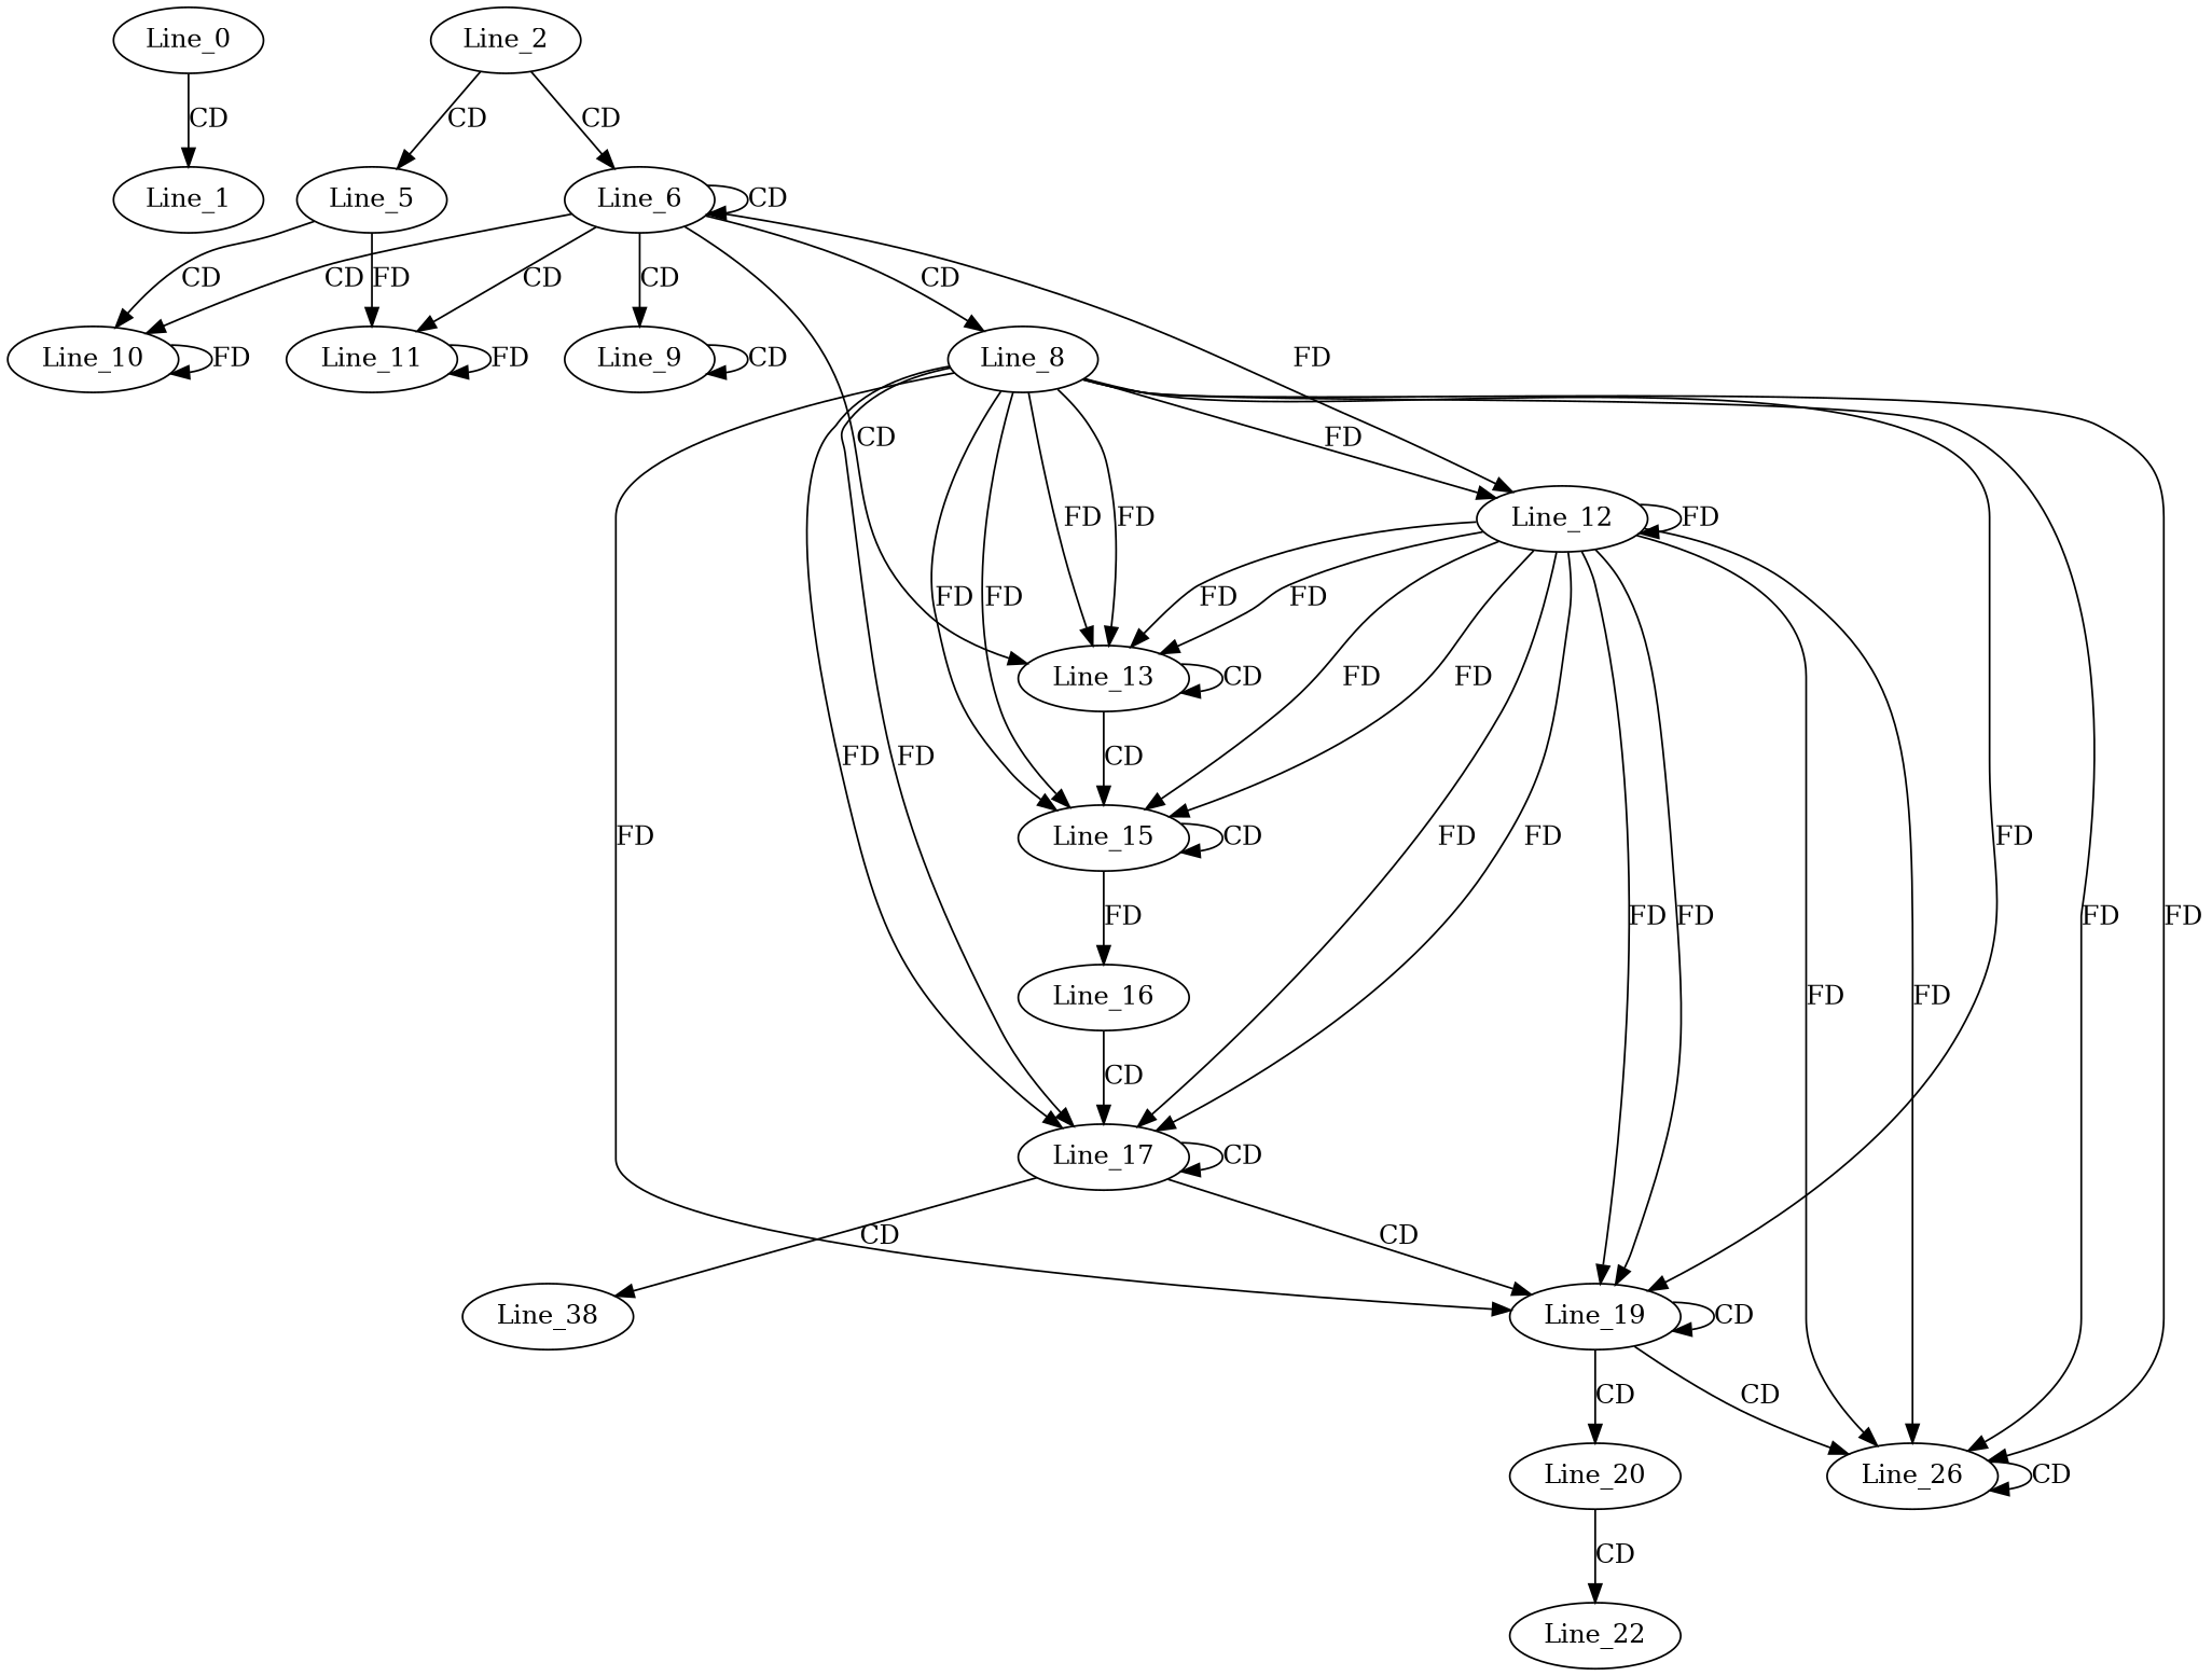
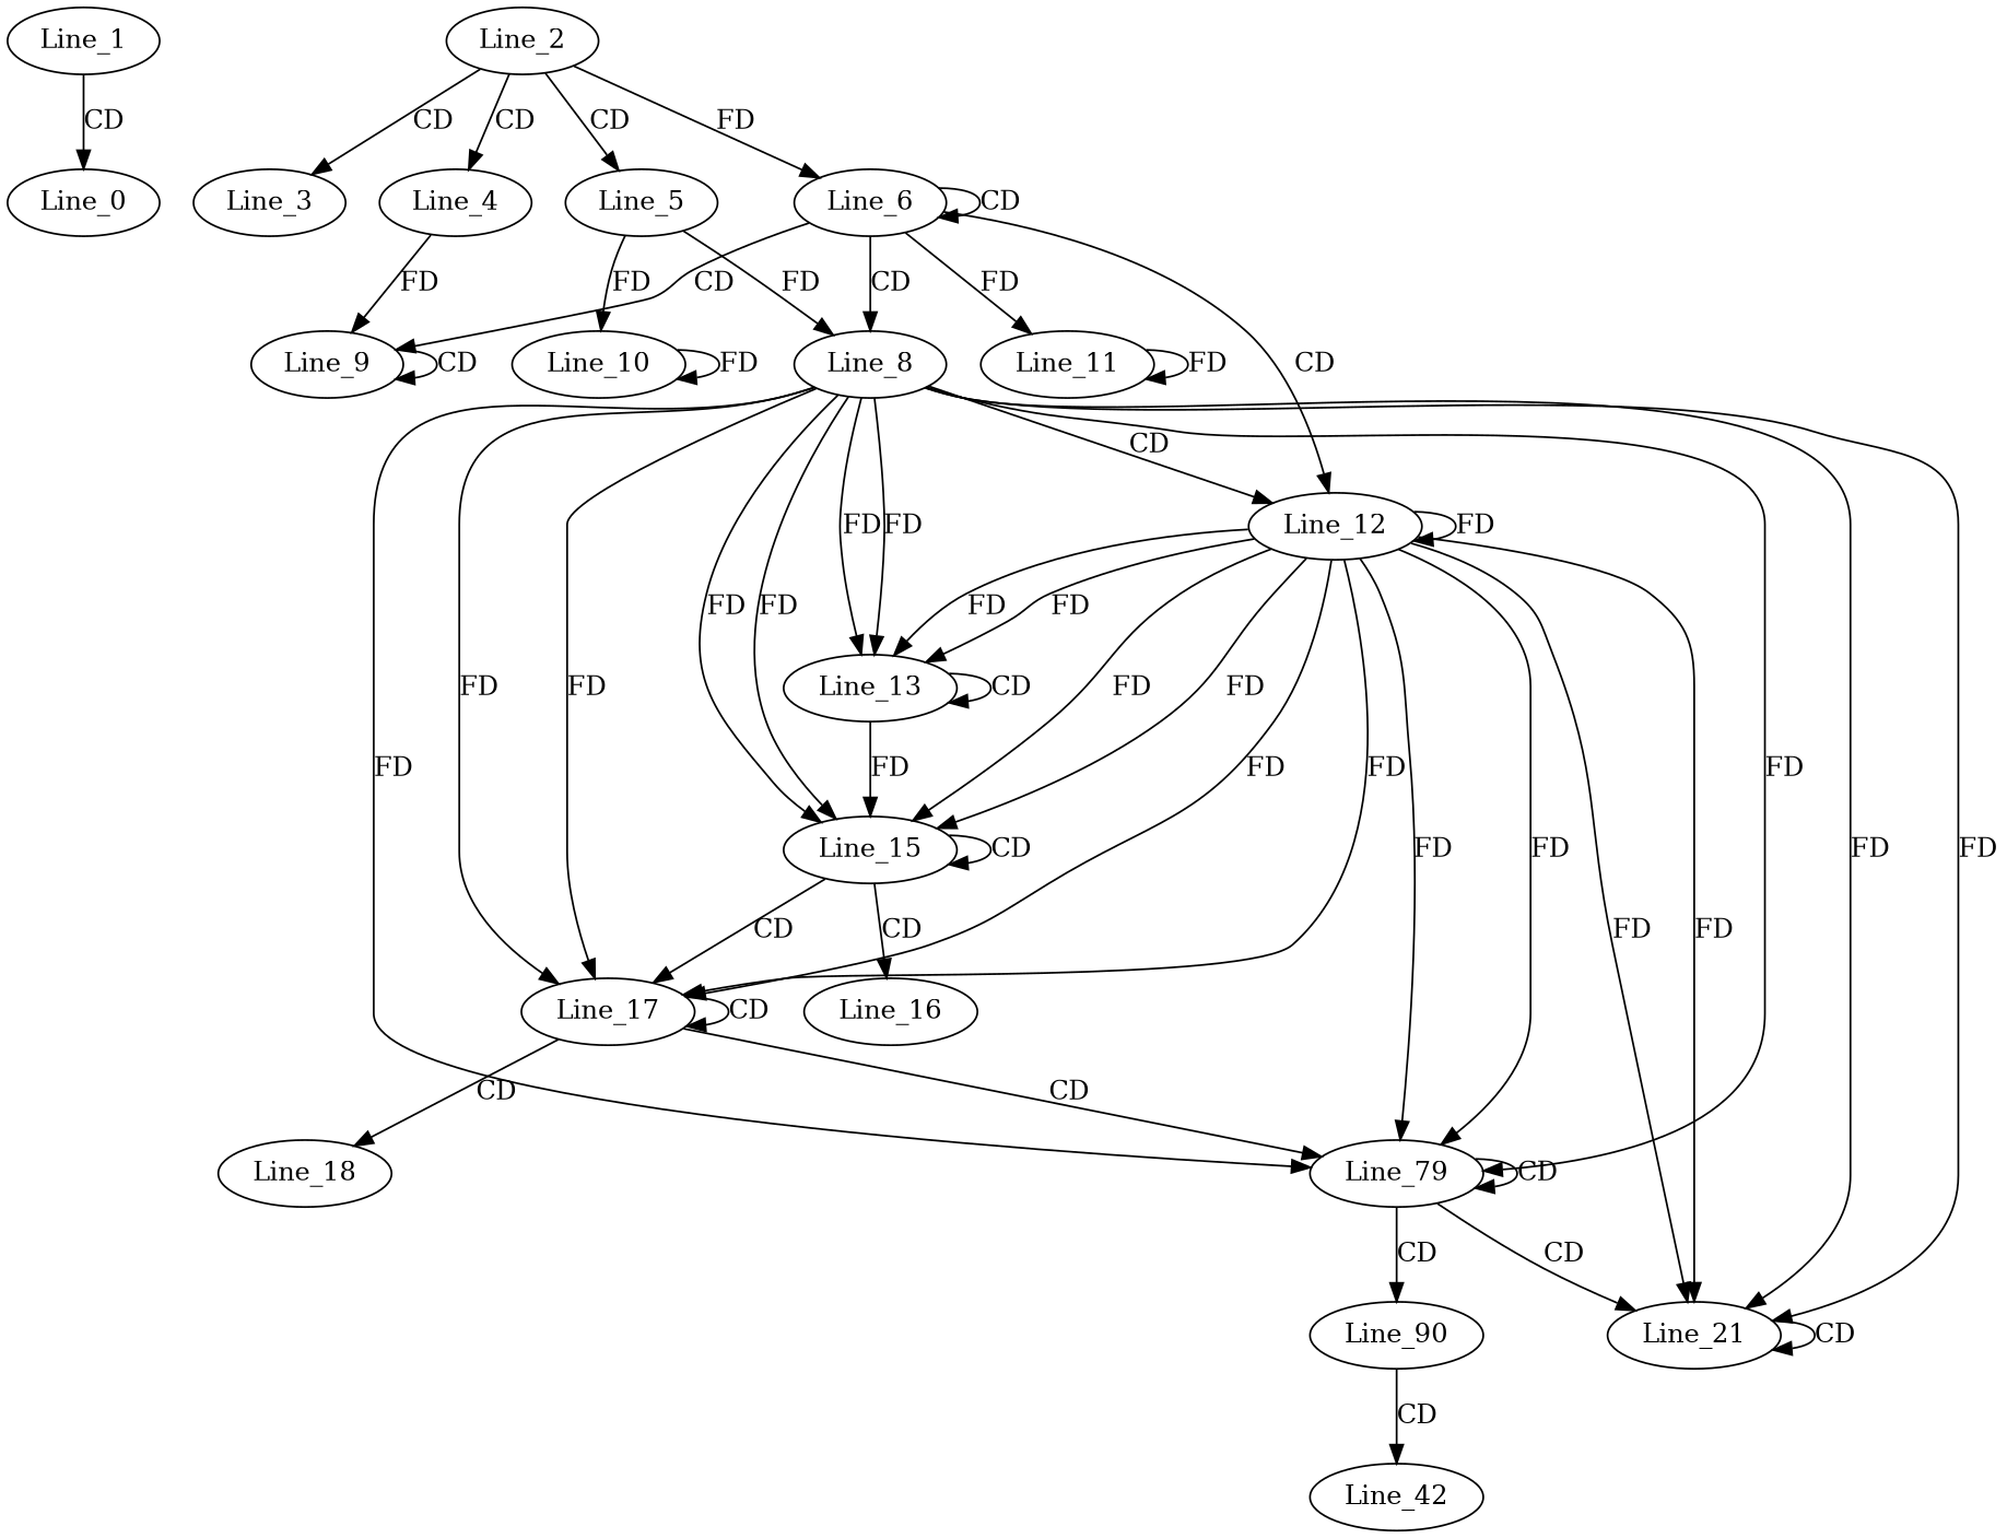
  digraph {
    Line_0
    Line_1
    Line_2
+   Line_3
+   Line_4
    Line_5
    Line_6
    Line_9
    Line_10
    Line_11
    Line_8
    Line_12
    Line_13
    Line_15
    Line_17
-   Line_19
-   Line_21 [label=Line_26]
+   Line_19 [label=Line_79]
+   Line_21
    Line_16
-   Line_18 [label=Line_38]
-   Line_20
-   Line_22
-   Line_0 -> Line_1 [label=CD]
+   Line_18
+   Line_20 [label=Line_90]
+   Line_22 [label=Line_42]
+   Line_1 -> Line_0 [label=CD]
+   Line_2 -> Line_3 [label=CD]
+   Line_2 -> Line_4 [label=CD]
    Line_2 -> Line_5 [label=CD]
-   Line_2 -> Line_6 [label=CD]
-   Line_5 -> Line_10 [label=CD]
-   Line_5 -> Line_11 [label=FD]
+   Line_2 -> Line_6 [label=FD]
+   Line_4 -> Line_9 [label=FD]
+   Line_5 -> Line_10 [label=FD]
+   Line_5 -> Line_8 [label=FD]
    Line_6 -> Line_6 [label=CD]
    Line_6 -> Line_9 [label=CD]
-   Line_6 -> Line_10 [label=CD]
-   Line_6 -> Line_11 [label=CD]
+   Line_6 -> Line_11 [label=FD]
    Line_6 -> Line_8 [label=CD]
-   Line_6 -> Line_12 [label=FD]
-   Line_6 -> Line_13 [label=CD]
+   Line_6 -> Line_12 [label=CD]
    Line_9 -> Line_9 [label=CD]
    Line_10 -> Line_10 [label=FD]
    Line_11 -> Line_11 [label=FD]
-   Line_8 -> Line_12 [label=FD]
+   Line_8 -> Line_12 [label=CD]
    Line_8 -> Line_13 [label=FD]
    Line_8 -> Line_13 [label=FD]
    Line_8 -> Line_15 [label=FD]
    Line_8 -> Line_15 [label=FD]
    Line_8 -> Line_17 [label=FD]
    Line_8 -> Line_17 [label=FD]
    Line_8 -> Line_19 [label=FD]
    Line_8 -> Line_19 [label=FD]
    Line_8 -> Line_21 [label=FD]
    Line_8 -> Line_21 [label=FD]
    Line_12 -> Line_12 [label=FD]
    Line_12 -> Line_13 [label=FD]
    Line_12 -> Line_13 [label=FD]
    Line_12 -> Line_15 [label=FD]
    Line_12 -> Line_15 [label=FD]
    Line_12 -> Line_17 [label=FD]
    Line_12 -> Line_17 [label=FD]
    Line_12 -> Line_19 [label=FD]
    Line_12 -> Line_19 [label=FD]
    Line_12 -> Line_21 [label=FD]
    Line_12 -> Line_21 [label=FD]
    Line_13 -> Line_13 [label=CD]
-   Line_13 -> Line_15 [label=CD]
+   Line_13 -> Line_15 [label=FD]
    Line_15 -> Line_15 [label=CD]
-   Line_16 -> Line_17 [label=CD]
-   Line_15 -> Line_16 [label=FD]
+   Line_15 -> Line_17 [label=CD]
+   Line_15 -> Line_16 [label=CD]
    Line_17 -> Line_17 [label=CD]
    Line_17 -> Line_19 [label=CD]
    Line_17 -> Line_18 [label=CD]
    Line_19 -> Line_19 [label=CD]
    Line_19 -> Line_21 [label=CD]
    Line_19 -> Line_20 [label=CD]
    Line_21 -> Line_21 [label=CD]
    Line_20 -> Line_22 [label=CD]
  }
